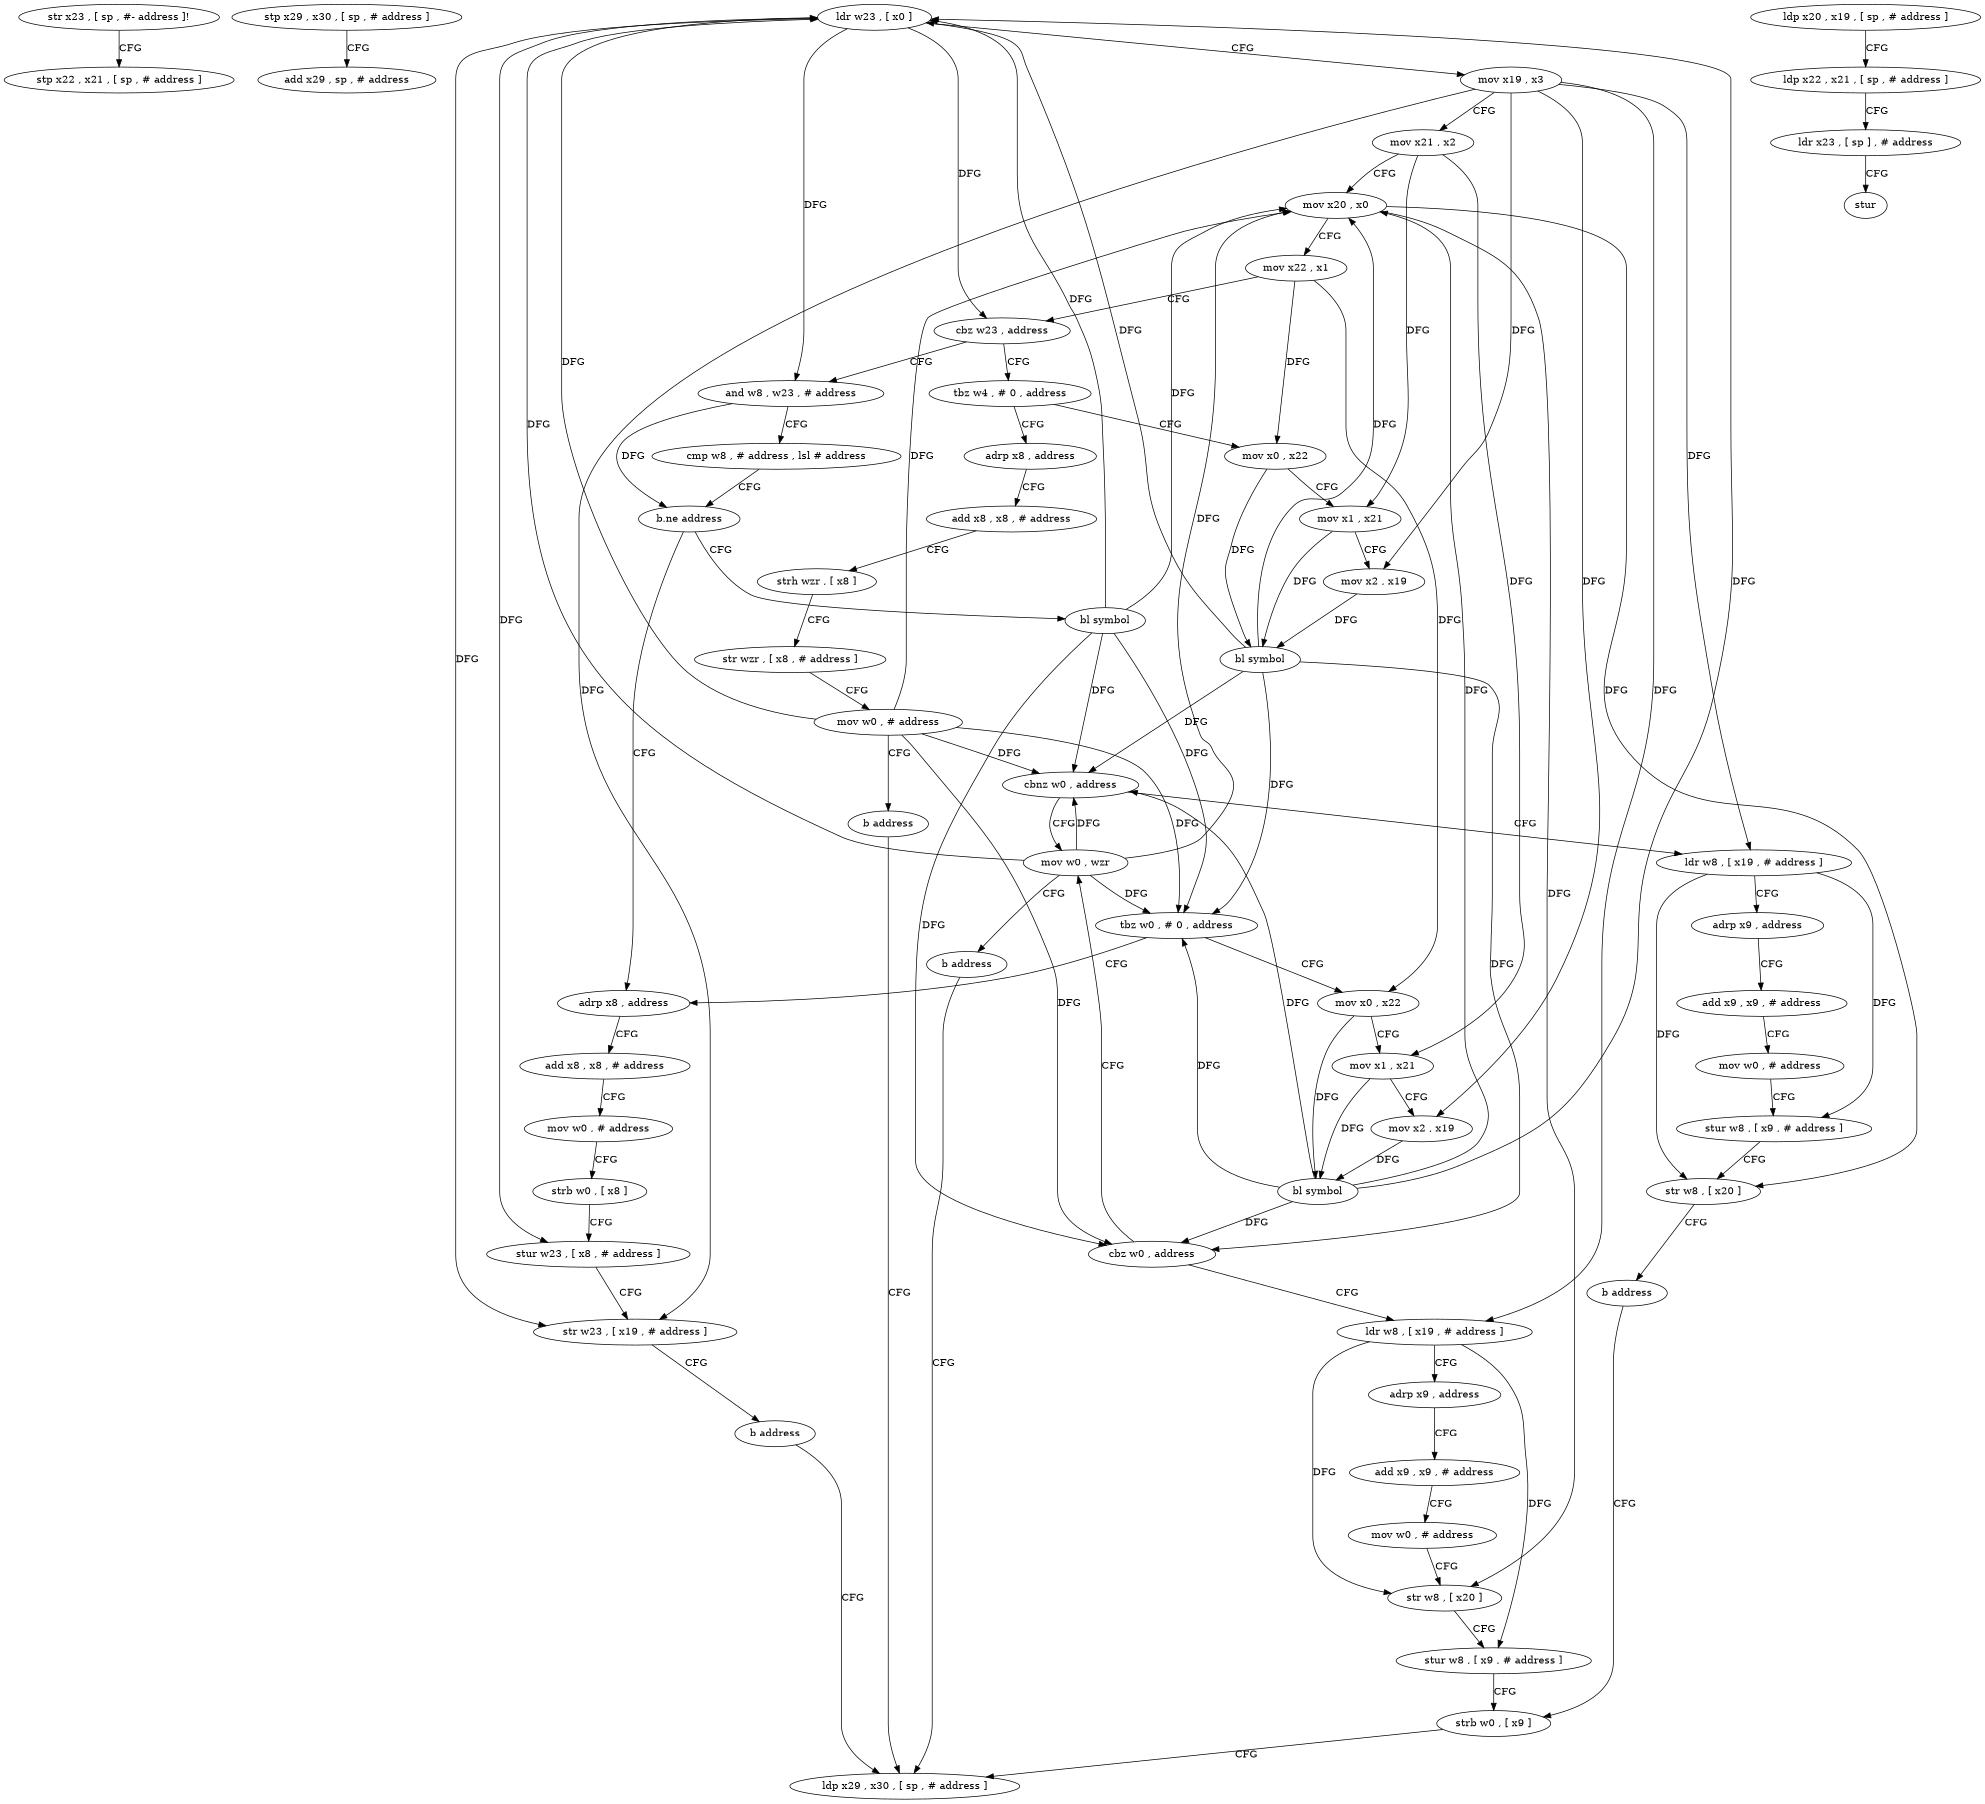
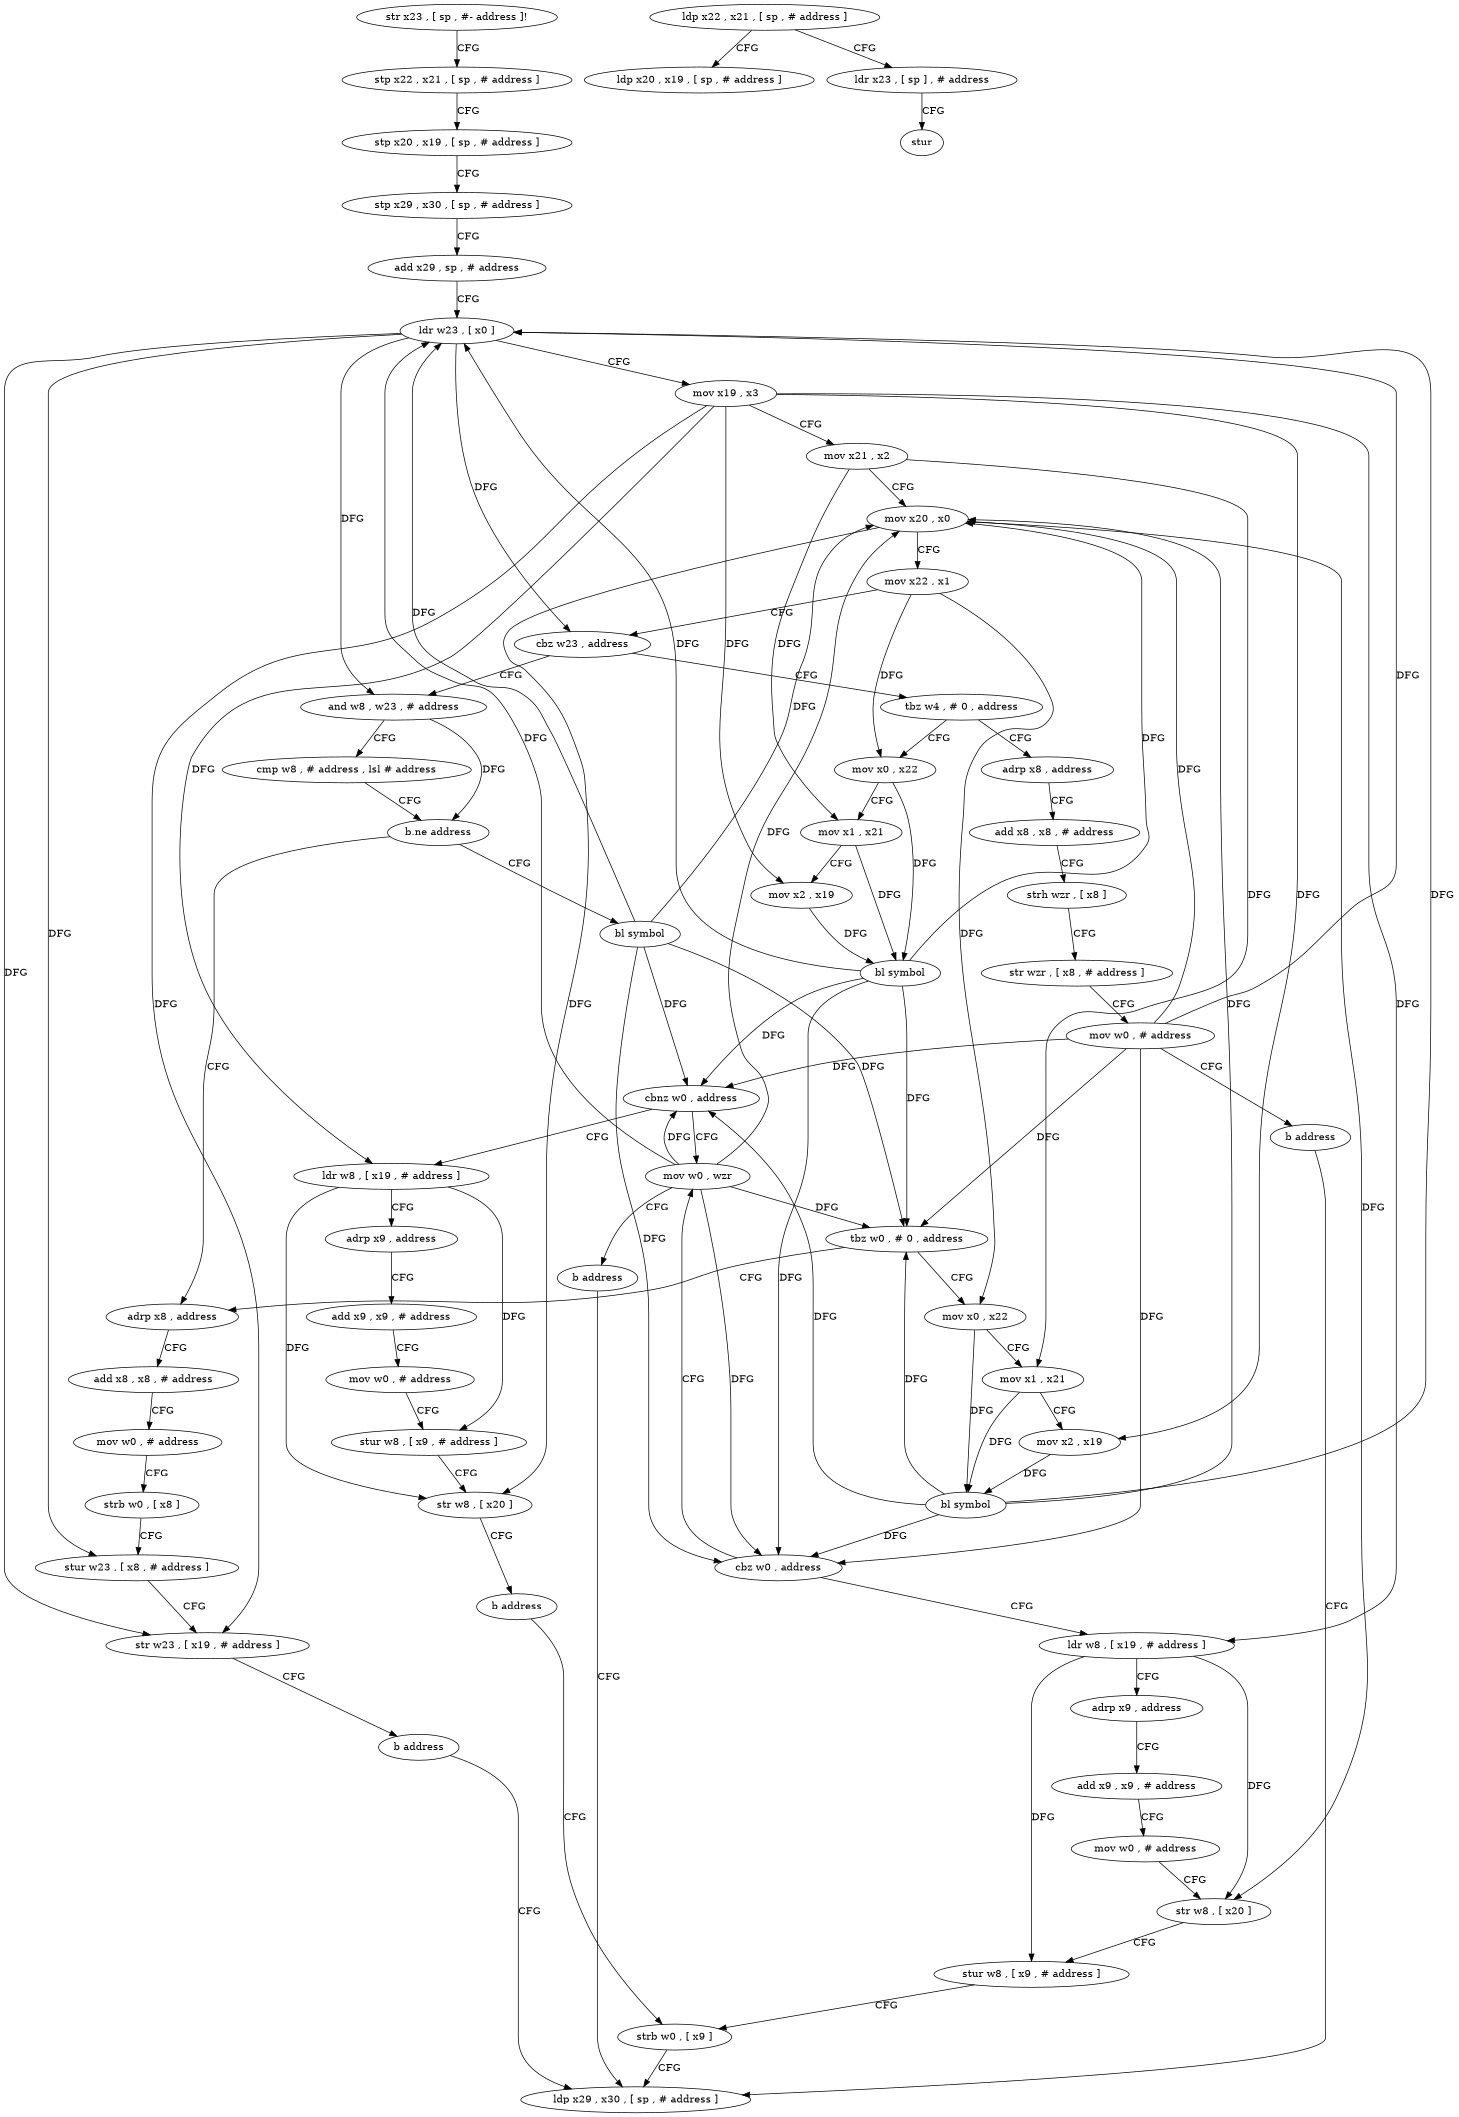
  digraph {
    n1 [label="str x23 , [ sp , #- address ]!"]
    n2 [label="stp x22 , x21 , [ sp , # address ]"]
+   n3 [label="stp x20 , x19 , [ sp , # address ]"]
    n4 [label="stp x29 , x30 , [ sp , # address ]"]
    n5 [label="add x29 , sp , # address"]
    n6 [label="ldr w23 , [ x0 ]"]
    n7 [label="mov x19 , x3"]
    n8 [label="cbz w23 , address"]
    n9 [label="and w8 , w23 , # address"]
    n10 [label="stur w23 , [ x8 , # address ]"]
    n11 [label="str w23 , [ x19 , # address ]"]
    n12 [label="mov x21 , x2"]
    n13 [label="mov x2 , x19"]
    n14 [label="ldr w8 , [ x19 , # address ]"]
    n15 [label="mov x2 , x19"]
    n16 [label="ldr w8 , [ x19 , # address ]"]
    n17 [label="tbz w4 , # 0 , address"]
    n18 [label="cmp w8 , # address , lsl # address"]
    n19 [label="b.ne address"]
    n20 [label="b address"]
    n21 [label="mov x20 , x0"]
    n22 [label="mov x1 , x21"]
    n23 [label="mov x1 , x21"]
    n24 [label="bl symbol"]
    n25 [label="str w8 , [ x20 ]"]
    n26 [label="adrp x9 , address"]
    n27 [label="stur w8 , [ x9 , # address ]"]
    n28 [label="bl symbol"]
    n29 [label="str w8 , [ x20 ]"]
    n30 [label="adrp x9 , address"]
    n31 [label="stur w8 , [ x9 , # address ]"]
    n32 [label="mov x22 , x1"]
    n33 [label="mov x0 , x22"]
    n34 [label="mov x0 , x22"]
    n35 [label="b address"]
    n36 [label="adrp x8 , address"]
    n37 [label="add x8 , x8 , # address"]
    n38 [label="adrp x8 , address"]
    n39 [label="bl symbol"]
    n40 [label="cbz w0 , address"]
    n41 [label="tbz w0 , # 0 , address"]
    n42 [label="cbnz w0 , address"]
    n43 [label="strh wzr , [ x8 ]"]
    n44 [label="add x8 , x8 , # address"]
    n45 [label="mov w0 , # address"]
    n46 [label="mov w0 , wzr"]
    n47 [label="b address"]
    n48 [label="add x9 , x9 , # address"]
    n49 [label="strb w0 , [ x9 ]"]
    n50 [label="ldp x29 , x30 , [ sp , # address ]"]
    n51 [label="str wzr , [ x8 , # address ]"]
    n52 [label="mov w0 , # address"]
    n53 [label="b address"]
    n54 [label="ldp x20 , x19 , [ sp , # address ]"]
    n55 [label="ldp x22 , x21 , [ sp , # address ]"]
    n56 [label="strb w0 , [ x8 ]"]
    n57 [label="mov w0 , # address"]
    n58 [label="ldr x23 , [ sp ] , # address"]
    n59 [label=stur]
    n60 [label="add x9 , x9 , # address"]
    n61 [label="mov w0 , # address"]
    n1 -> n2 [label=CFG]
+   n2 -> n3 [label=CFG]
+   n3 -> n4 [label=CFG]
    n4 -> n5 [label=CFG]
+   n5 -> n6 [label=CFG]
    n6 -> n7 [label=CFG]
    n6 -> n8 [label=DFG]
    n6 -> n9 [label=DFG]
    n6 -> n10 [label=DFG]
    n6 -> n11 [label=DFG]
    n7 -> n11 [label=DFG]
    n7 -> n12 [label=CFG]
    n7 -> n13 [label=DFG]
    n7 -> n14 [label=DFG]
    n7 -> n15 [label=DFG]
    n7 -> n16 [label=DFG]
    n8 -> n9 [label=CFG]
    n8 -> n17 [label=CFG]
    n9 -> n18 [label=CFG]
    n9 -> n19 [label=DFG]
    n10 -> n11 [label=CFG]
    n11 -> n20 [label=CFG]
    n12 -> n21 [label=CFG]
    n12 -> n22 [label=DFG]
    n12 -> n23 [label=DFG]
    n13 -> n24 [label=DFG]
    n14 -> n25 [label=DFG]
    n14 -> n26 [label=CFG]
    n14 -> n27 [label=DFG]
    n15 -> n28 [label=DFG]
    n16 -> n29 [label=DFG]
    n16 -> n30 [label=CFG]
    n16 -> n31 [label=DFG]
    n17 -> n33 [label=CFG]
    n17 -> n36 [label=CFG]
    n18 -> n19 [label=CFG]
    n19 -> n38 [label=CFG]
    n19 -> n39 [label=CFG]
    n20 -> n50 [label=CFG]
    n21 -> n25 [label=DFG]
    n21 -> n29 [label=DFG]
    n21 -> n32 [label=CFG]
    n22 -> n13 [label=CFG]
    n22 -> n24 [label=DFG]
    n23 -> n15 [label=CFG]
    n23 -> n28 [label=DFG]
    n24 -> n6 [label=DFG]
    n24 -> n21 [label=DFG]
    n24 -> n40 [label=DFG]
    n24 -> n41 [label=DFG]
    n24 -> n42 [label=DFG]
    n25 -> n27 [label=CFG]
    n26 -> n48 [label=CFG]
    n27 -> n49 [label=CFG]
    n28 -> n6 [label=DFG]
    n28 -> n21 [label=DFG]
    n28 -> n40 [label=DFG]
    n28 -> n41 [label=DFG]
    n28 -> n42 [label=DFG]
    n29 -> n35 [label=CFG]
    n30 -> n60 [label=CFG]
    n31 -> n29 [label=CFG]
    n32 -> n8 [label=CFG]
    n32 -> n33 [label=DFG]
    n32 -> n34 [label=DFG]
    n33 -> n22 [label=CFG]
    n33 -> n24 [label=DFG]
    n34 -> n23 [label=CFG]
    n34 -> n28 [label=DFG]
    n35 -> n49 [label=CFG]
    n36 -> n37 [label=CFG]
    n37 -> n43 [label=CFG]
    n38 -> n44 [label=CFG]
    n39 -> n6 [label=DFG]
    n39 -> n21 [label=DFG]
    n39 -> n40 [label=DFG]
    n39 -> n41 [label=DFG]
    n39 -> n42 [label=DFG]
    n40 -> n14 [label=CFG]
    n40 -> n46 [label=CFG]
    n41 -> n34 [label=CFG]
    n41 -> n38 [label=CFG]
    n42 -> n16 [label=CFG]
    n42 -> n46 [label=CFG]
    n43 -> n51 [label=CFG]
    n44 -> n45 [label=CFG]
    n45 -> n56 [label=CFG]
    n46 -> n6 [label=DFG]
    n46 -> n21 [label=DFG]
+   n46 -> n40 [label=DFG]
    n46 -> n41 [label=DFG]
    n46 -> n42 [label=DFG]
    n46 -> n47 [label=CFG]
    n47 -> n50 [label=CFG]
    n48 -> n57 [label=CFG]
    n49 -> n50 [label=CFG]
    n51 -> n52 [label=CFG]
    n52 -> n6 [label=DFG]
    n52 -> n21 [label=DFG]
    n52 -> n40 [label=DFG]
    n52 -> n41 [label=DFG]
    n52 -> n42 [label=DFG]
    n52 -> n53 [label=CFG]
    n53 -> n50 [label=CFG]
-   n54 -> n55 [label=CFG]
+   n55 -> n54 [label=CFG]
    n55 -> n58 [label=CFG]
    n56 -> n10 [label=CFG]
    n57 -> n25 [label=CFG]
    n58 -> n59 [label=CFG]
    n60 -> n61 [label=CFG]
    n61 -> n31 [label=CFG]
  }
